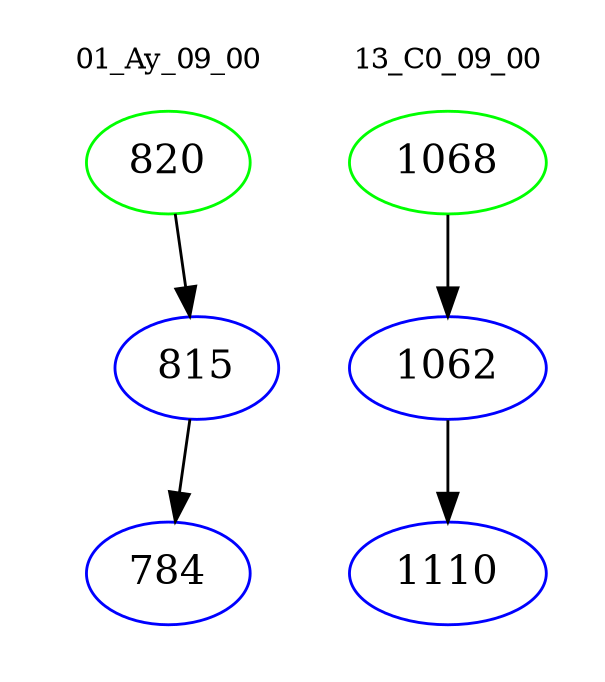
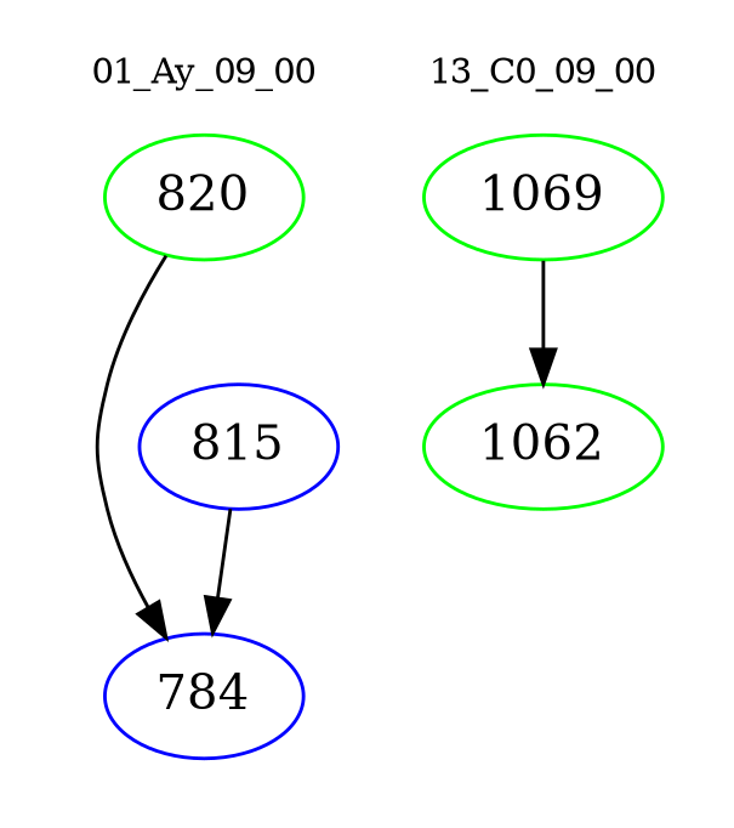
  digraph {
    node [color=blue]
    edge [color=black]
    n1 [color=green label=820]
    n2 [label=784]
    n3 [label=815]
-   n4 [color=green label=1068]
-   n5 [label=1062]
-   n6 [label=1110]
+   n4 [color=green label=1069]
+   n5 [color=green label=1062]
    subgraph cluster_1 {
      color=white
      fontsize=10
      label="01_Ay_09_00"
      n1
      n2
      n3
    }
    subgraph cluster_2 {
      color=white
      fontsize=10
      label="13_C0_09_00"
      n4
      n5
-     n6
    }
-   n1 -> n3
+   n1 -> n2
    n3 -> n2
    n4 -> n5
-   n5 -> n6
  }
